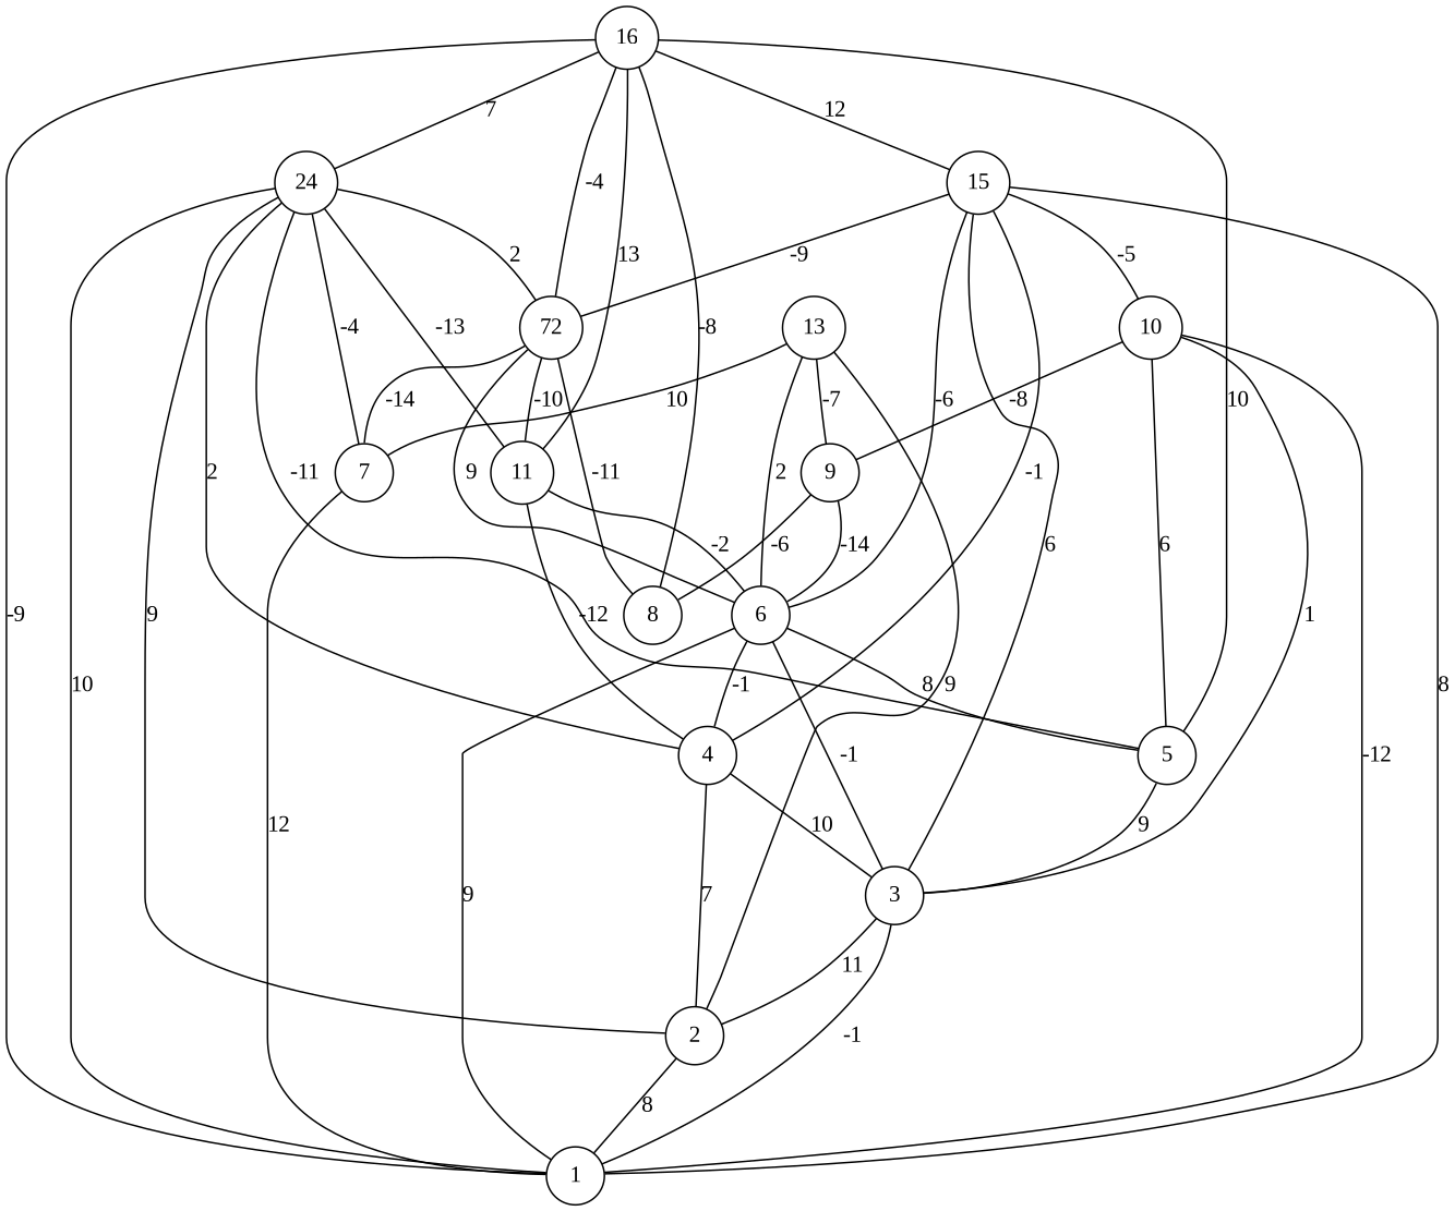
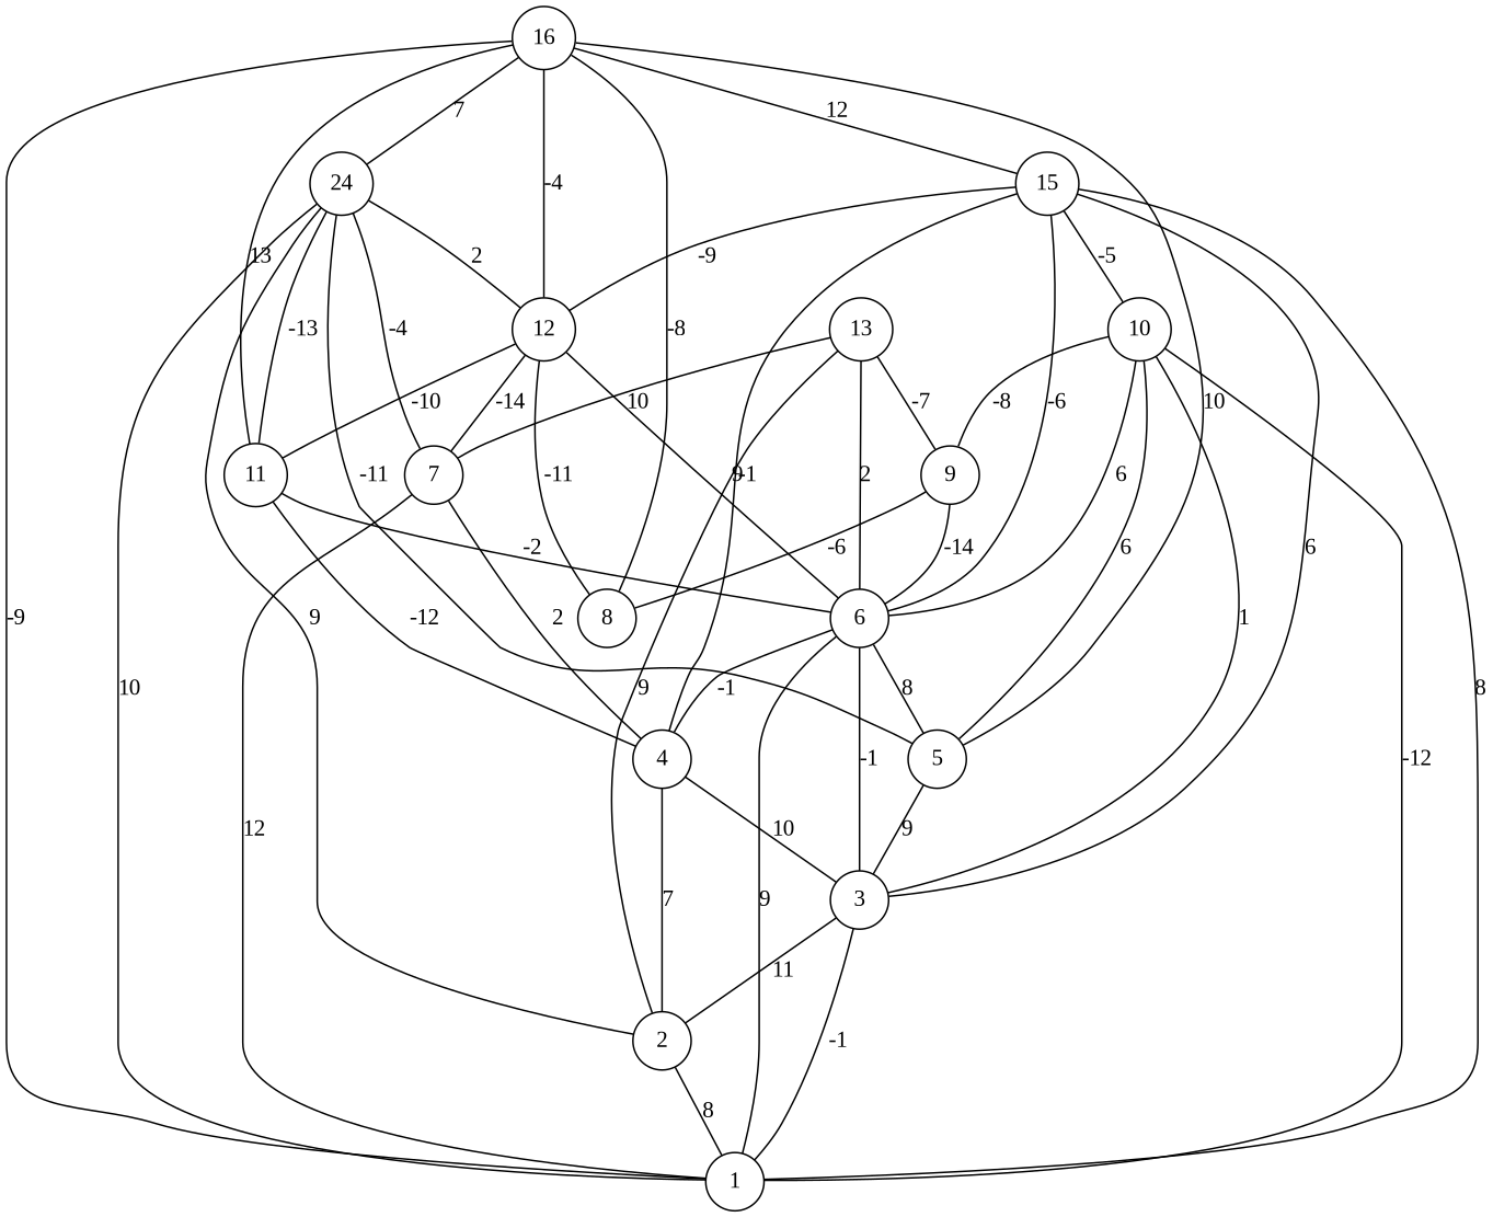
  graph {
    fontname="Liberation Serif"
    node [fontname="Liberation Serif" shape=circle]
    edge [fontname="Liberation Serif"]
    16
    1
    5
    8
    11
-   12 [label=72]
+   12
    n7 [label=24]
    15
    3
    4
    6
    7
    2
    10
    9
    13
    16 -- 1 [label=-9]
    16 -- 5 [label=10]
    16 -- 8 [label=-8]
    16 -- 11 [label=13]
    16 -- 12 [label=-4]
    16 -- n7 [label=7]
    16 -- 15 [label=12]
    5 -- 3 [label=9]
    11 -- 4 [label=-12]
    11 -- 6 [label=-2]
    12 -- 8 [label=-11]
    12 -- 11 [label=-10]
    12 -- 6 [label=9]
    12 -- 7 [label=-14]
    n7 -- 1 [label=10]
    n7 -- 5 [label=-11]
    n7 -- 11 [label=-13]
    n7 -- 12 [label=2]
    n7 -- 7 [label=-4]
    n7 -- 2 [label=9]
    15 -- 1 [label=8]
    15 -- 12 [label=-9]
    15 -- 3 [label=6]
    15 -- 4 [label=-1]
    15 -- 6 [label=-6]
    15 -- 10 [label=-5]
    3 -- 1 [label=-1]
    3 -- 2 [label=11]
    4 -- 3 [label=10]
    4 -- 2 [label=7]
    6 -- 1 [label=9]
    6 -- 5 [label=8]
    6 -- 3 [label=-1]
    6 -- 4 [label=-1]
    7 -- 1 [label=12]
-   n7 -- 4 [label=2]
+   7 -- 4 [label=2]
    2 -- 1 [label=8]
    10 -- 1 [label=-12]
    10 -- 5 [label=6]
    10 -- 3 [label=1]
+   10 -- 6 [label=6]
    10 -- 9 [label=-8]
    9 -- 8 [label=-6]
    9 -- 6 [label=-14]
    13 -- 6 [label=2]
    13 -- 7 [label=10]
    13 -- 2 [label=9]
    13 -- 9 [label=-7]
  }
